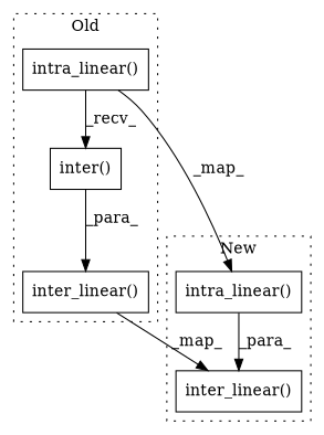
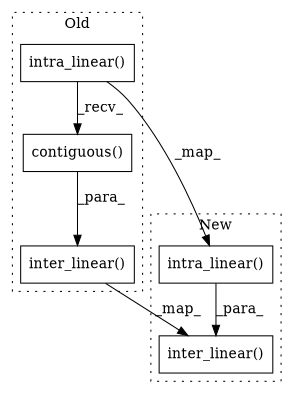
  digraph {
    node [a=75 l="35,14" shape=box]
    n1 [label="inter_linear()" s="24222,24295"]
    n2 [label="intra_linear()" s="23545,23618"]
-   n3 [l=18 label="inter()" s=24257]
+   n3 [l=18 label="contiguous()" s=24257]
    n4 [l="18,1" label="inter_linear()" s="24266,24289"]
    n5 [l="18,1" label="intra_linear()" s="23650,23673"]
    subgraph cluster_1 {
      label=Old
      style=dotted
      n1
      n2
      n3
    }
    subgraph cluster_2 {
      label=New
      style=dotted
      n4
      n5
    }
    n1 -> n4 [label=_map_]
    n2 -> n3 [label=_recv_]
    n2 -> n5 [label=_map_]
    n3 -> n1 [label=_para_]
    n5 -> n4 [label=_para_]
  }
